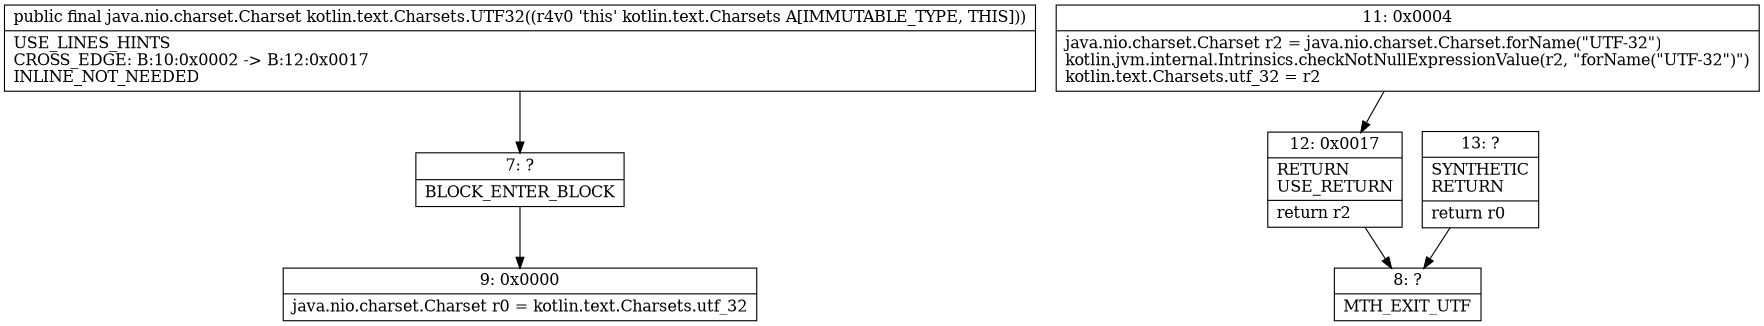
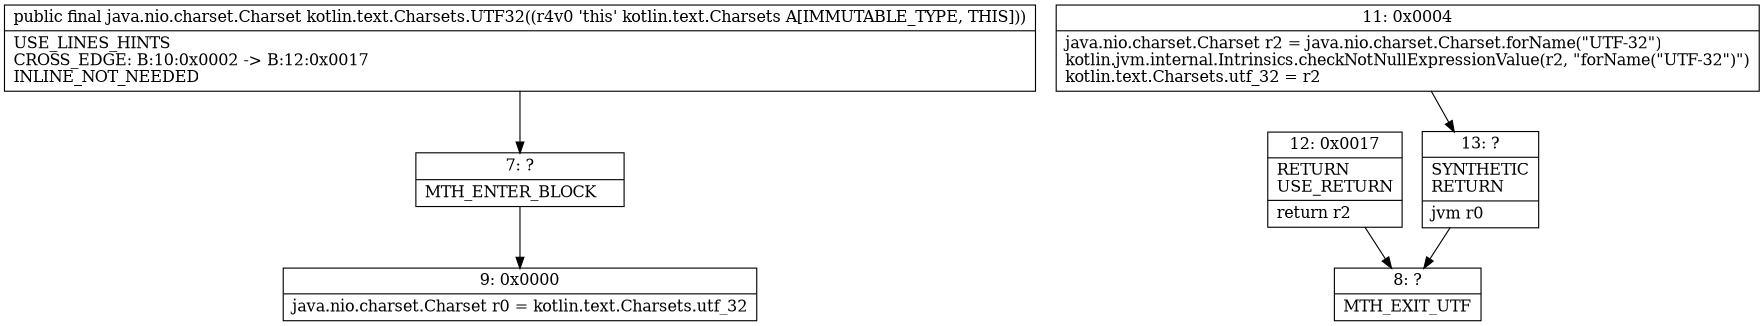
  digraph {
    node [shape=record]
-   n1 [label="{7\:\ ?|BLOCK_ENTER_BLOCK\l}"]
+   n1 [label="{7\:\ ?|MTH_ENTER_BLOCK\l}"]
    n2 [label="{9\:\ 0x0000|java.nio.charset.Charset r0 = kotlin.text.Charsets.utf_32\l}"]
    n3 [label="{11\:\ 0x0004|java.nio.charset.Charset r2 = java.nio.charset.Charset.forName(\"UTF\-32\")\lkotlin.jvm.internal.Intrinsics.checkNotNullExpressionValue(r2, \"forName(\"UTF\-32\")\")\lkotlin.text.Charsets.utf_32 = r2\l}"]
    n4 [label="{12\:\ 0x0017|RETURN\lUSE_RETURN\l|return r2\l}"]
-   n5 [label="{13\:\ ?|SYNTHETIC\lRETURN\l|return r0\l}"]
+   n5 [label="{13\:\ ?|SYNTHETIC\lRETURN\l|jvm r0\l}"]
    n6 [label="{8\:\ ?|MTH_EXIT_UTF\l}"]
    n7 [label="{public final java.nio.charset.Charset kotlin.text.Charsets.UTF32((r4v0 'this' kotlin.text.Charsets A[IMMUTABLE_TYPE, THIS]))  | USE_LINES_HINTS\lCROSS_EDGE: B:10:0x0002 \-\> B:12:0x0017\lINLINE_NOT_NEEDED\l}"]
    n1 -> n2
-   n3 -> n4
+   n3 -> n5
    n4 -> n6
    n5 -> n6
    n7 -> n1
  }
